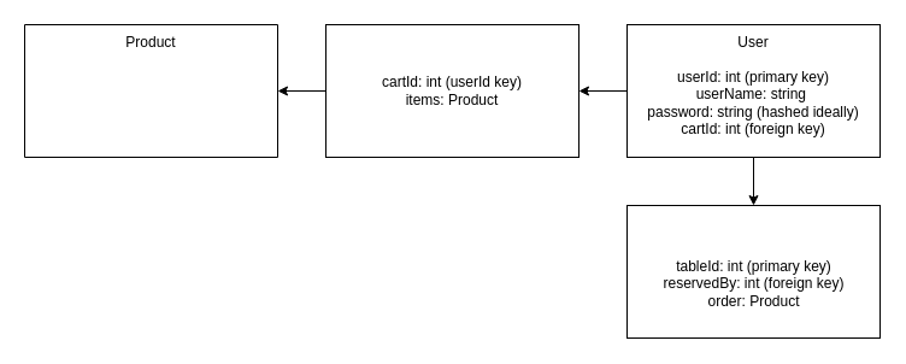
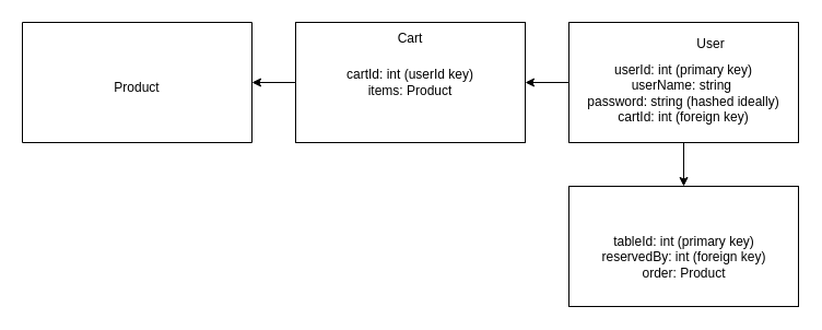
  <mxCell id="0" />
  <mxCell id="1" parent="0" />
  <mxCell id="2" value="" style="swimlane;startSize=0;" vertex="1" parent="1"><mxGeometry x="20" y="20" width="210" height="110" as="geometry" /></mxCell>
- <mxCell id="3" value="Product" style="text;html=1;align=center;verticalAlign=middle;whiteSpace=wrap;rounded=0;" vertex="1" parent="2"><mxGeometry x="75" width="60" height="30" as="geometry" /></mxCell>
+ <mxCell id="3" value="Product" style="text;html=1;align=center;verticalAlign=middle;whiteSpace=wrap;rounded=0;" vertex="1" parent="2"><mxGeometry x="75" y="45" width="60" height="30" as="geometry" /></mxCell>
  <mxCell id="4" style="edgeStyle=orthogonalEdgeStyle;rounded=0;orthogonalLoop=1;jettySize=auto;html=1;exitX=0;exitY=0.5;exitDx=0;exitDy=0;entryX=1;entryY=0.5;entryDx=0;entryDy=0;" edge="1" parent="1" source="5" target="2"><mxGeometry relative="1" as="geometry" /></mxCell>
  <mxCell id="5" value="" style="rounded=0;whiteSpace=wrap;html=1;" vertex="1" parent="1"><mxGeometry x="270" y="20" width="210" height="110" as="geometry" /></mxCell>
+ <mxCell id="6" value="Cart" style="text;html=1;align=center;verticalAlign=middle;whiteSpace=wrap;rounded=0;" vertex="1" parent="1"><mxGeometry x="345" y="20" width="60" height="30" as="geometry" /></mxCell>
  <mxCell id="7" value="&lt;div&gt;cartId: int (userId key)&lt;/div&gt;items: Product" style="text;html=1;align=center;verticalAlign=middle;whiteSpace=wrap;rounded=0;" vertex="1" parent="1"><mxGeometry x="290" y="60" width="170" height="30" as="geometry" /></mxCell>
  <mxCell id="8" style="edgeStyle=orthogonalEdgeStyle;rounded=0;orthogonalLoop=1;jettySize=auto;html=1;exitX=0;exitY=0.5;exitDx=0;exitDy=0;entryX=1;entryY=0.5;entryDx=0;entryDy=0;" edge="1" parent="1" source="10" target="5"><mxGeometry relative="1" as="geometry" /></mxCell>
  <mxCell id="9" style="edgeStyle=orthogonalEdgeStyle;rounded=0;orthogonalLoop=1;jettySize=auto;html=1;exitX=0.5;exitY=1;exitDx=0;exitDy=0;entryX=0.5;entryY=0;entryDx=0;entryDy=0;" edge="1" parent="1" source="10" target="13"><mxGeometry relative="1" as="geometry" /></mxCell>
  <mxCell id="10" value="" style="rounded=0;whiteSpace=wrap;html=1;" vertex="1" parent="1"><mxGeometry x="520" y="20" width="210" height="110" as="geometry" /></mxCell>
- <mxCell id="11" value="User" style="text;html=1;align=center;verticalAlign=middle;whiteSpace=wrap;rounded=0;" vertex="1" parent="1"><mxGeometry x="595" y="20" width="60" height="30" as="geometry" /></mxCell>
+ <mxCell id="11" value="User" style="text;html=1;align=center;verticalAlign=middle;whiteSpace=wrap;rounded=0;" vertex="1" parent="1"><mxGeometry x="620" y="25" width="60" height="30" as="geometry" /></mxCell>
  <mxCell id="12" value="userId: int (primary key)&lt;div&gt;userName: string&amp;nbsp;&lt;br&gt;&lt;div&gt;password: string (hashed ideally)&lt;br&gt;&lt;div&gt;cartId: int (foreign key)&lt;/div&gt;&lt;/div&gt;&lt;/div&gt;" style="text;html=1;align=center;verticalAlign=middle;whiteSpace=wrap;rounded=0;" vertex="1" parent="1"><mxGeometry x="535" y="70" width="180" height="30" as="geometry" /></mxCell>
  <mxCell id="13" value="" style="rounded=0;whiteSpace=wrap;html=1;" vertex="1" parent="1"><mxGeometry x="520" y="170" width="210" height="110" as="geometry" /></mxCell>
  <mxCell id="14" value="tableId: int (primary key)&lt;div&gt;reservedBy: int (foreign key)&lt;/div&gt;&lt;div&gt;order: Product&lt;/div&gt;" style="text;html=1;align=center;verticalAlign=middle;whiteSpace=wrap;rounded=0;" vertex="1" parent="1"><mxGeometry x="542.5" y="220" width="165" height="30" as="geometry" /></mxCell>
